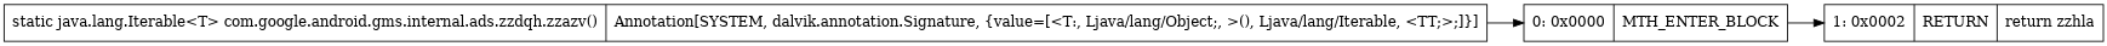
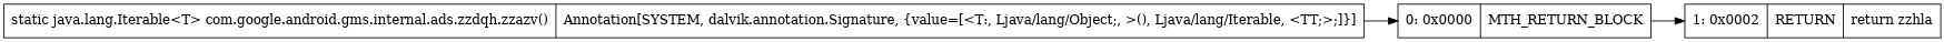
  digraph {
    rankdir=LR
    fontname="DejaVu Serif"
    node [shape=record fontname="DejaVu Serif"]
    edge [fontname="DejaVu Serif"]
-   n1 [label="{0\:\ 0x0000|MTH_ENTER_BLOCK\l}"]
+   n1 [label="{0\:\ 0x0000|MTH_RETURN_BLOCK\l}"]
    n2 [label="{1\:\ 0x0002|RETURN\l|return zzhla\l}"]
    n3 [label="{static java.lang.Iterable\<T\> com.google.android.gms.internal.ads.zzdqh.zzazv()  | Annotation[SYSTEM, dalvik.annotation.Signature, \{value=[\<T:, Ljava\/lang\/Object;, \>(), Ljava\/lang\/Iterable, \<TT;\>;]\}]\l}"]
    n1 -> n2
    n3 -> n1
  }
